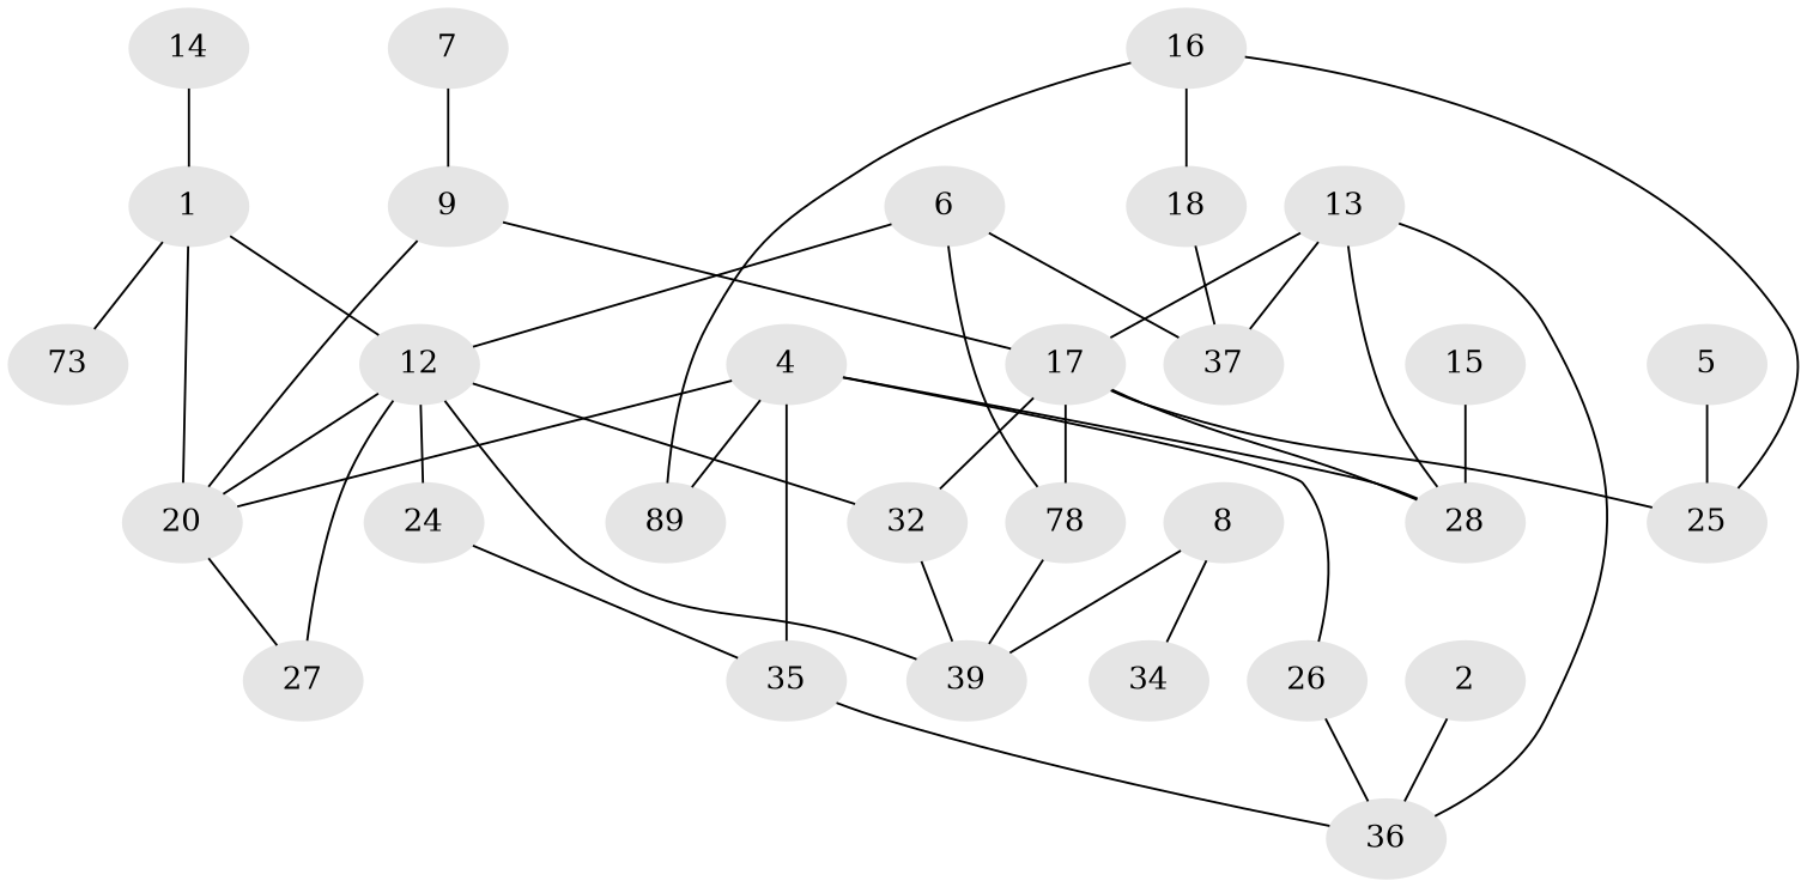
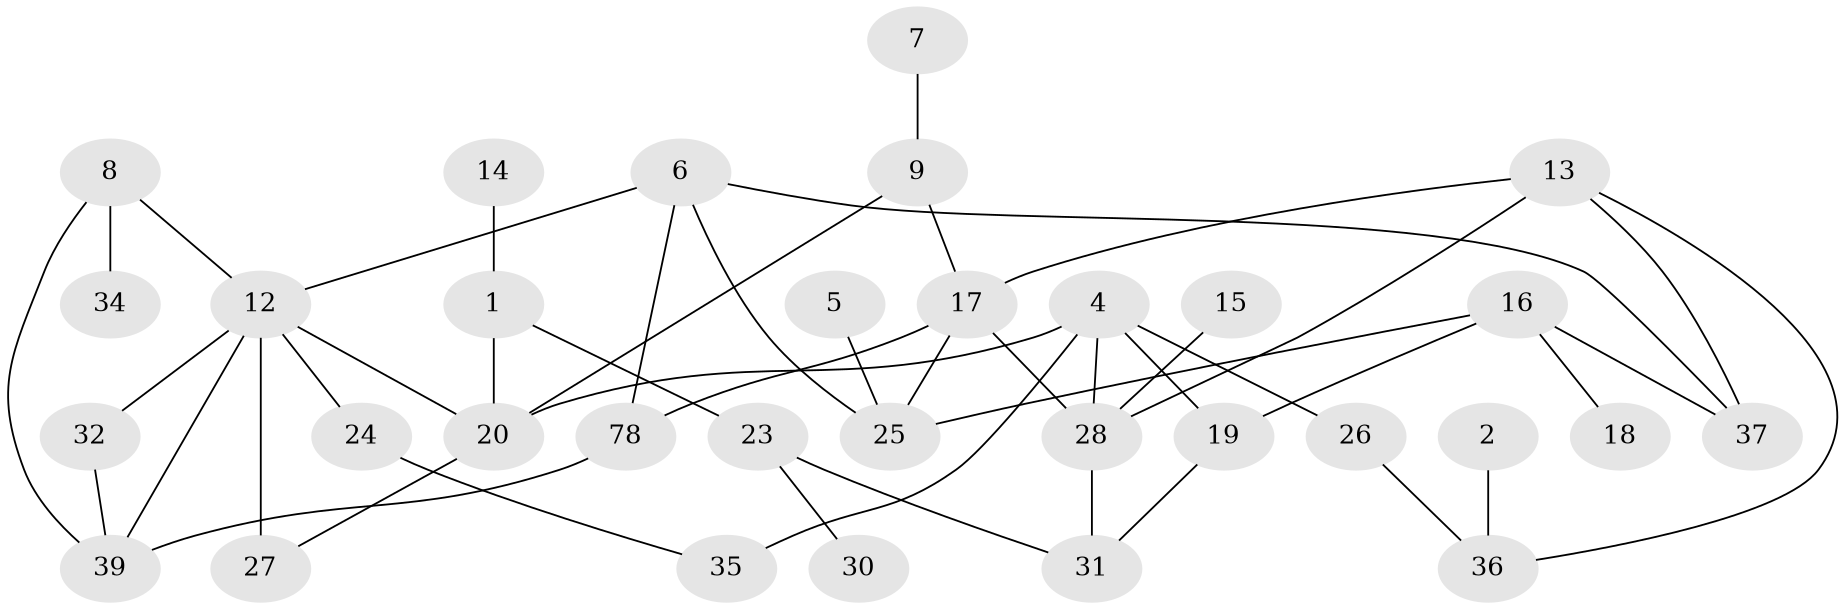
  graph {
    node [color=gray90 style=filled]
    edge [weight=1.0]
    1
    20
-   23 [label=73]
+   23
    27
+   31
+   30
    2
    36
    4
-   19 [label=89]
+   19
    26
    28
    35
    5
    25
    6
    12
    37
    n19 [label=78]
    39
    24
    32
    7
    9
    17
    8
    34
    13
    14
    15
    16
    18
    1 -- 20
    1 -- 23
    20 -- 27
+   23 -- 31 [weight=2.0]
+   23 -- 30
    2 -- 36
    4 -- 20
    4 -- 19
    4 -- 26
    4 -- 28
    4 -- 35 [weight=2.0]
+   19 -- 31
    26 -- 36
-   35 -- 36
+   28 -- 31 [weight=2.0]
    5 -- 25
+   6 -- 25
    6 -- 12
    6 -- 37
    6 -- n19
    12 -- 20
    12 -- 27 [weight=2.0]
    12 -- 39
    12 -- 24
    12 -- 32
    n19 -- 39
    24 -- 35
    32 -- 39
    7 -- 9
    9 -- 20
    9 -- 17
    17 -- 28
    17 -- 25
    17 -- n19
-   17 -- 32
-   1 -- 12
+   8 -- 12
    8 -- 39
    8 -- 34
    13 -- 36
    13 -- 28
    13 -- 37
    13 -- 17
    14 -- 1
    15 -- 28
    16 -- 19
    16 -- 25
    16 -- 18
-   18 -- 37
+   16 -- 37
  }
